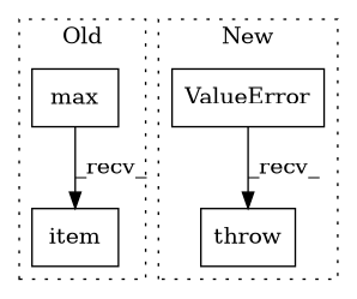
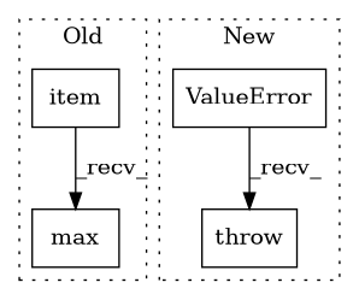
  digraph {
    node [a=32 l=6 shape=box]
    n1 [label=item s=1931]
    n2 [l=5 label=max s=1925]
    n3 [l=12 label=ValueError s=2639]
    n4 [a=53 label=throw s=2633]
    subgraph cluster_1 {
      label=Old
      style=dotted
      n1
      n2
    }
    subgraph cluster_2 {
      label=New
      style=dotted
      n3
      n4
    }
-   n2 -> n1 [label=_recv_]
+   n1 -> n2 [label=_recv_]
    n3 -> n4 [label=_recv_]
  }
